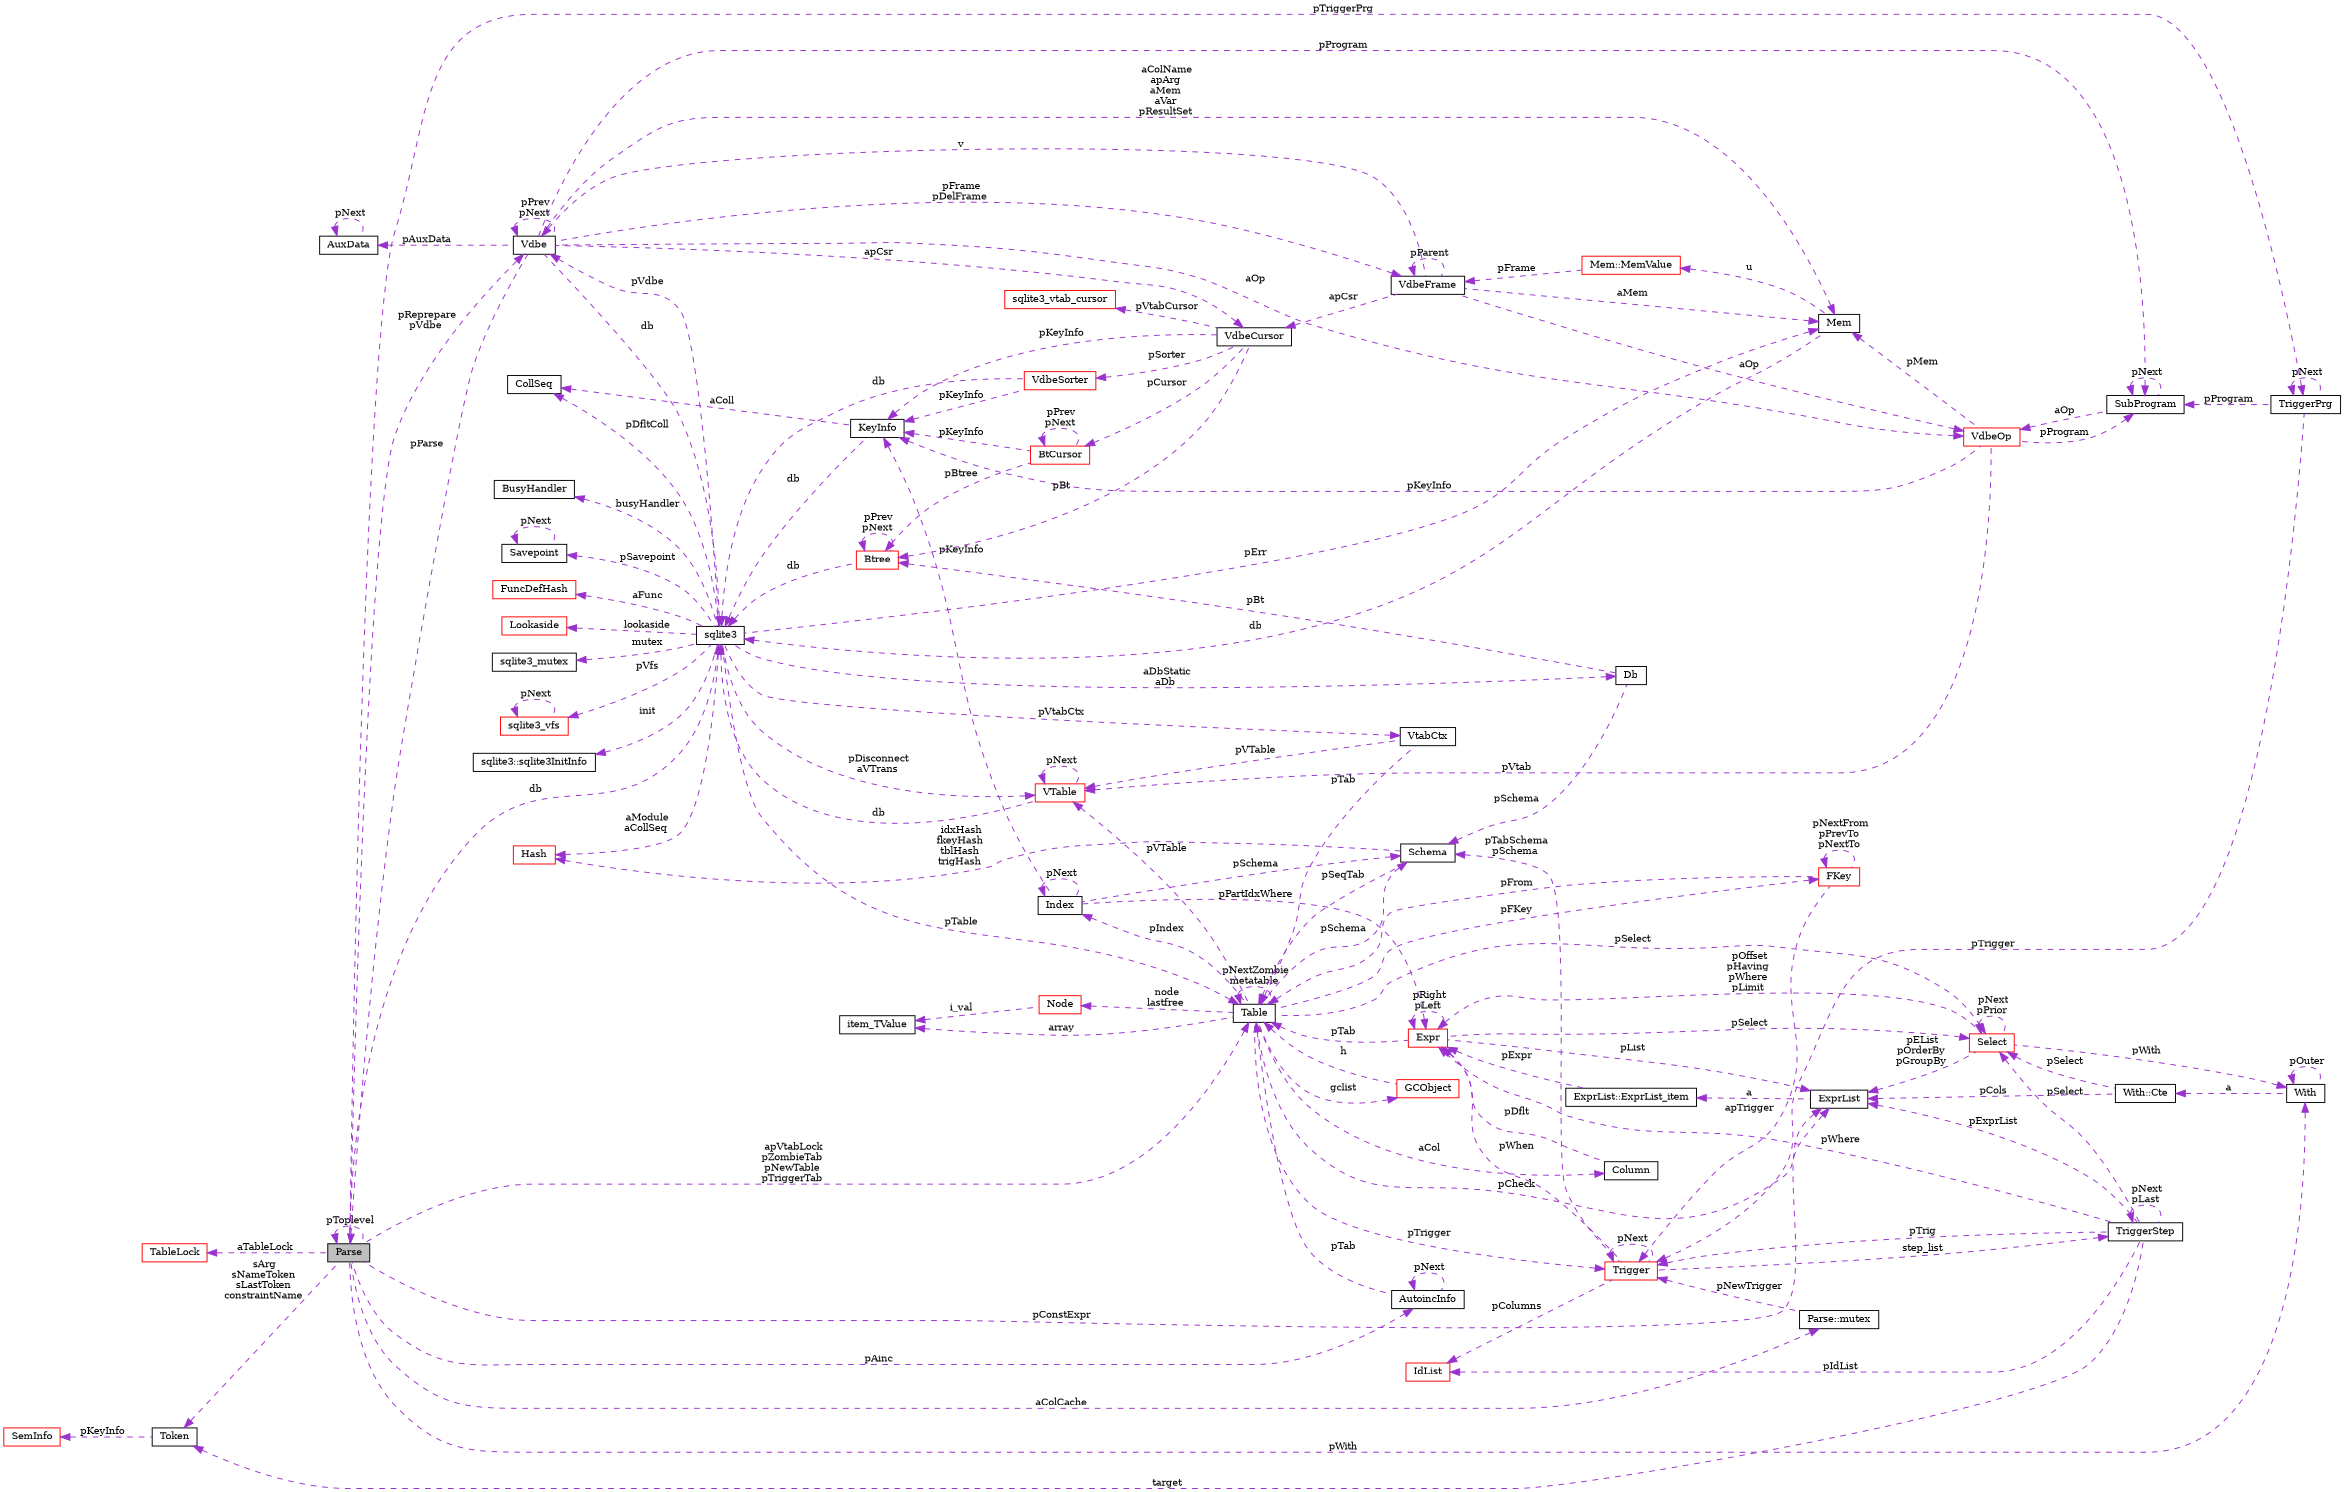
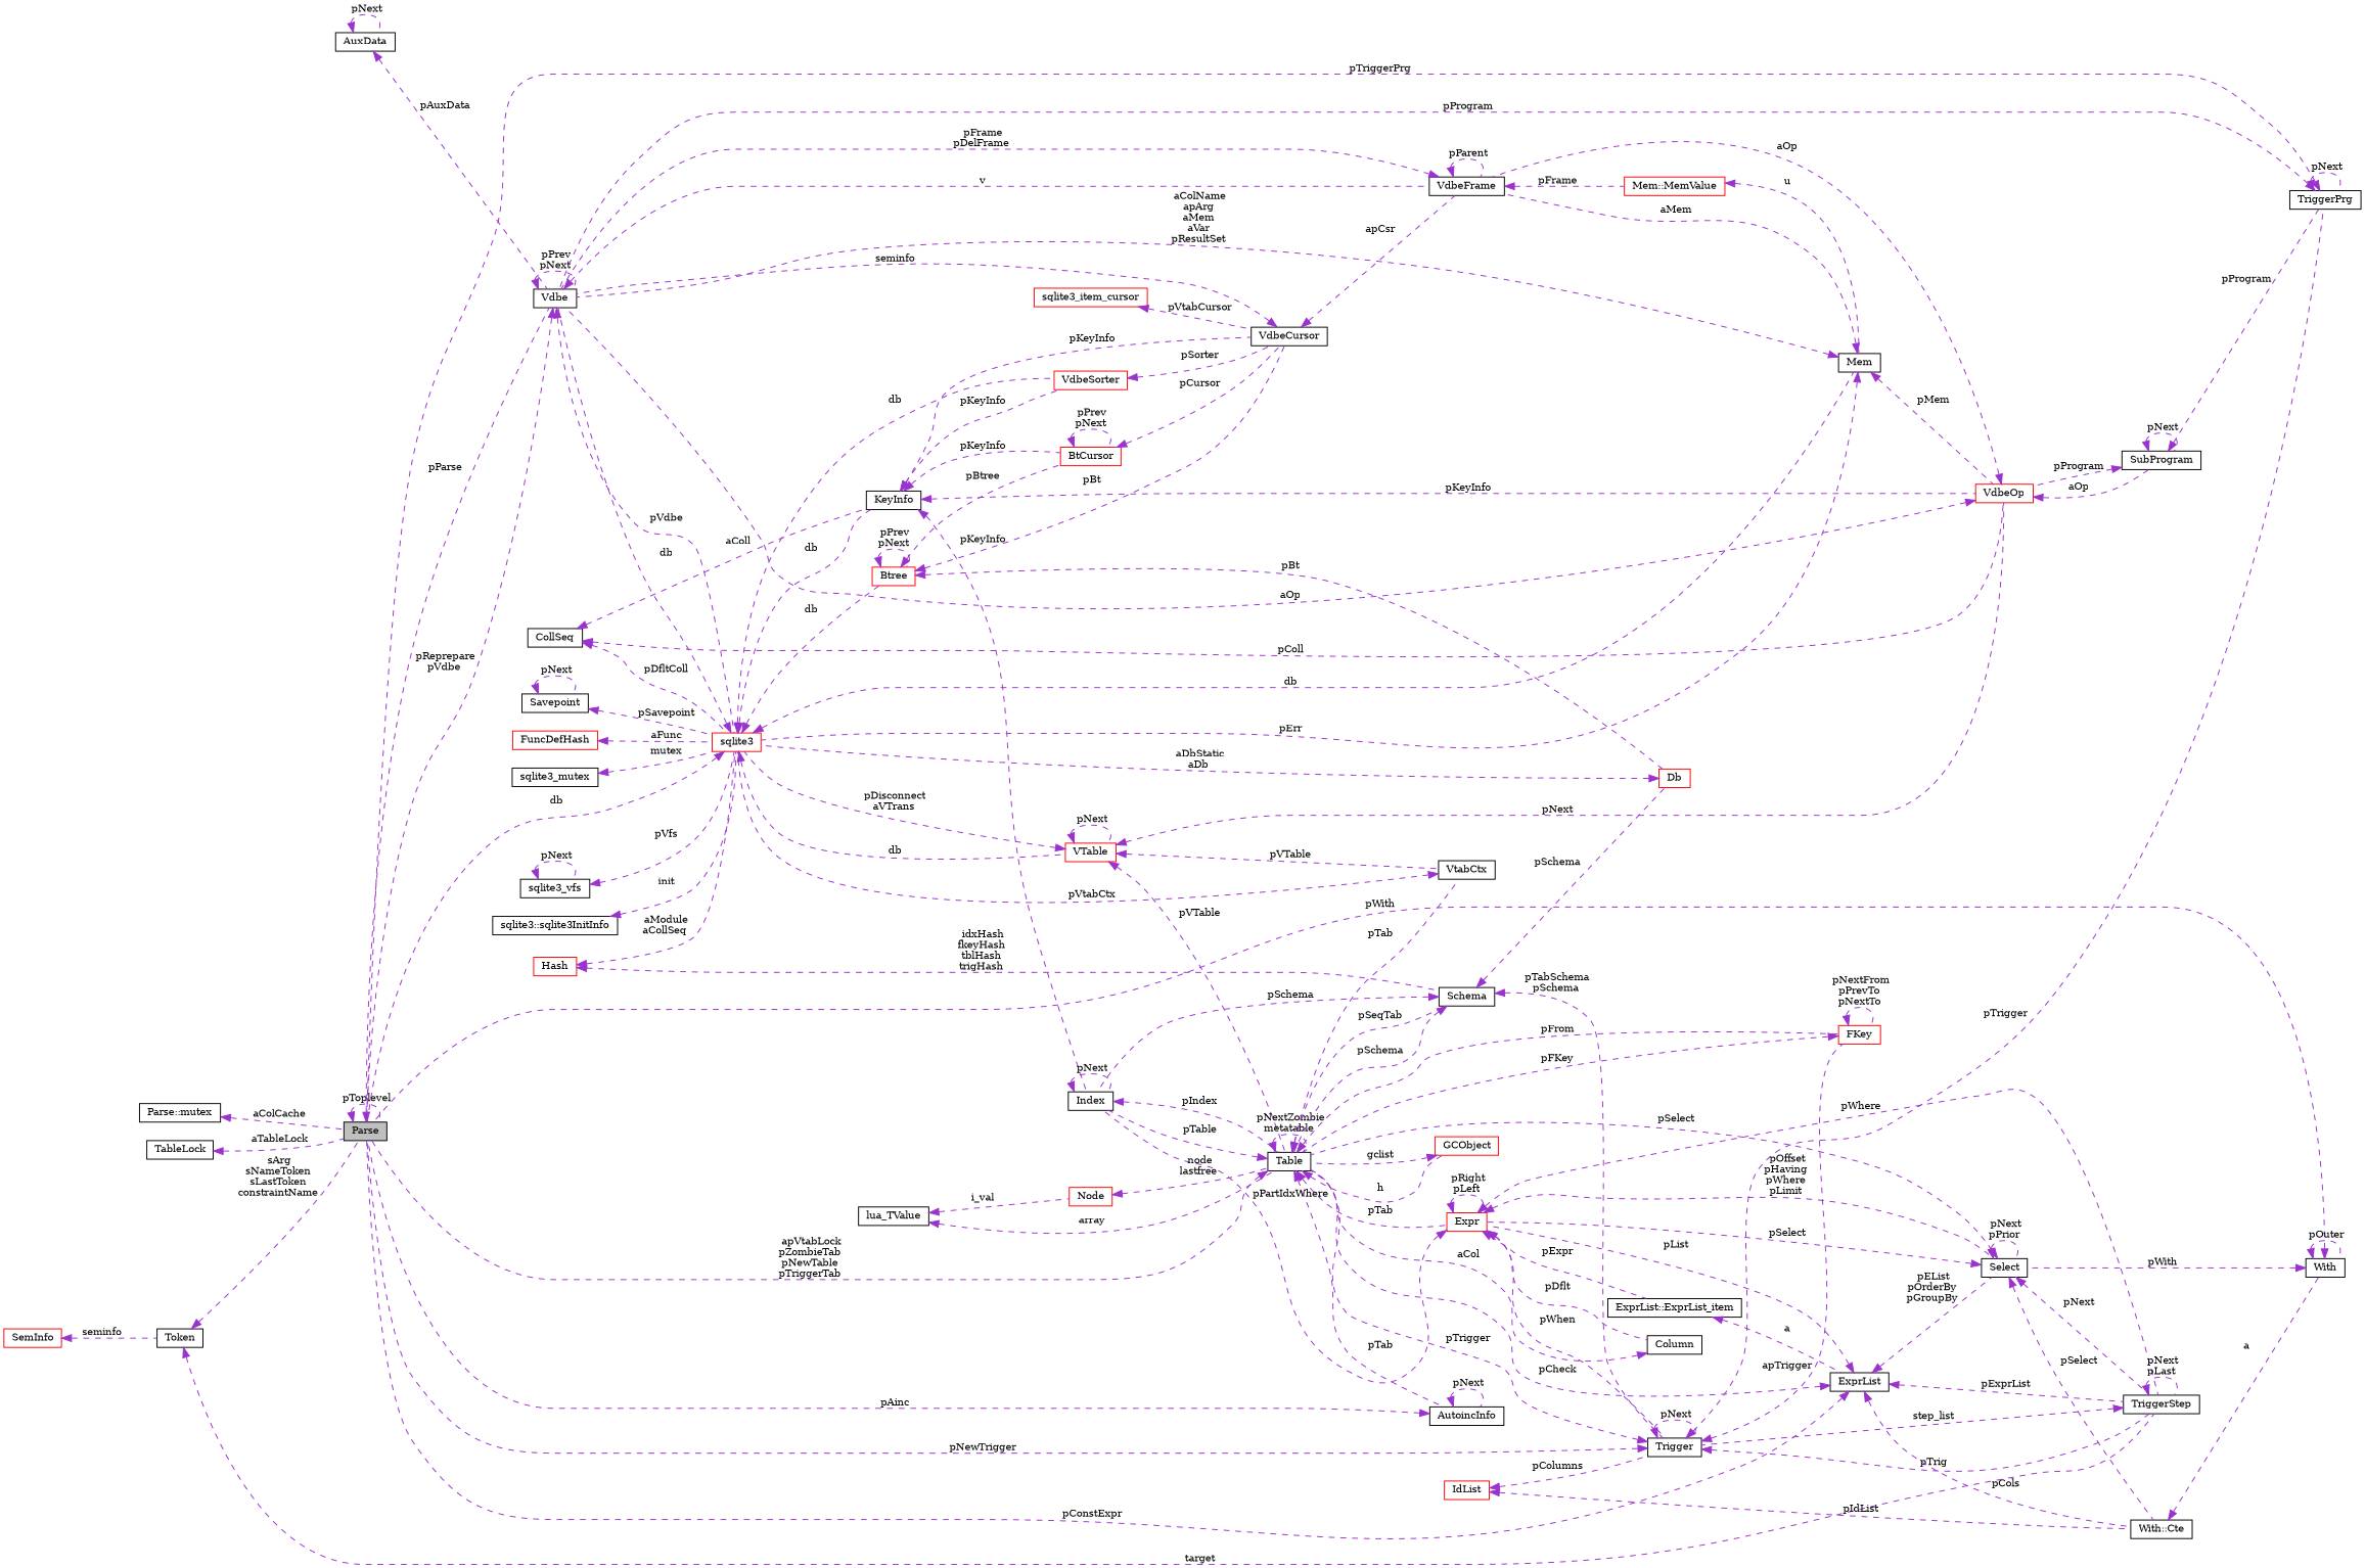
  digraph {
    fontname="DejaVu Serif"
    rankdir=LR
    node [color=black fillcolor=white fontname="DejaVu Serif" fontsize=10 shape=record style=filled]
    edge [color=darkorchid3 dir=back fontname="DejaVu Serif" fontsize=10 labelfontname=Helvetica labelfontsize=10 style=dashed]
    n1 [fillcolor=grey75 fontcolor=black height=0.2 label=Parse width=0.4]
    n2 [height=0.2 label=Vdbe width=0.4]
    n3 [height=0.2 label=VdbeFrame width=0.4]
-   n4 [height=0.2 label=sqlite3 width=0.4]
+   n4 [color=red height=0.2 label=sqlite3 width=0.4]
    n5 [color=red height=0.2 label="Mem::MemValue" width=0.4]
    n6 [height=0.2 label=Mem width=0.4]
    n7 [height=0.2 label=KeyInfo width=0.4]
    n8 [color=red height=0.2 label=VdbeSorter width=0.4]
    n9 [color=red height=0.2 label=VTable width=0.4]
    n10 [color=red height=0.2 label=Btree width=0.4]
    n11 [color=red height=0.2 label=VdbeOp width=0.4]
    n12 [height=0.2 label=SubProgram width=0.4]
    n13 [height=0.2 label=VdbeCursor width=0.4]
    n14 [color=red height=0.2 label=BtCursor width=0.4]
    n15 [height=0.2 label=Index width=0.4]
    n16 [height=0.2 label=Table width=0.4]
    n17 [height=0.2 label=VtabCtx width=0.4]
-   n18 [height=0.2 label=Db width=0.4]
+   n18 [color=red height=0.2 label=Db width=0.4]
    n19 [height=0.2 label=Savepoint width=0.4]
    n20 [color=red height=0.2 label=FuncDefHash width=0.4]
-   n21 [color=red height=0.2 label=Lookaside width=0.4]
    n22 [height=0.2 label=sqlite3_mutex width=0.4]
-   n23 [color=red height=0.2 label=sqlite3_vfs width=0.4]
+   n23 [height=0.2 label=sqlite3_vfs width=0.4]
    n24 [height=0.2 label="sqlite3::sqlite3InitInfo" width=0.4]
-   n25 [height=0.2 label=BusyHandler width=0.4]
    n26 [height=0.2 label=Schema width=0.4]
    n27 [color=red height=0.2 label=Expr width=0.4]
    n28 [color=red height=0.2 label=FKey width=0.4]
    n29 [color=red height=0.2 label=GCObject width=0.4]
    n30 [height=0.2 label=AutoincInfo width=0.4]
-   n31 [color=red height=0.2 label=Trigger width=0.4]
+   n31 [height=0.2 label=Trigger width=0.4]
    n32 [height=0.2 label=Column width=0.4]
-   n33 [color=red height=0.2 label=Select width=0.4]
+   n33 [height=0.2 label=Select width=0.4]
    n34 [height=0.2 label="ExprList::ExprList_item" width=0.4]
    n35 [height=0.2 label=TriggerStep width=0.4]
    n36 [color=red height=0.2 label="Node" width=0.4]
-   n37 [height=0.2 label=item_TValue width=0.4]
+   n37 [height=0.2 label=lua_TValue width=0.4]
    n38 [height=0.2 label=TriggerPrg width=0.4]
    n39 [color=red height=0.2 label=Hash width=0.4]
    n40 [height=0.2 label="With::Cte" width=0.4]
    n41 [height=0.2 label=ExprList width=0.4]
    n42 [height=0.2 label=With width=0.4]
    n43 [height=0.2 label=Token width=0.4]
    n44 [color=red height=0.2 label=SemInfo width=0.4]
    n45 [color=red height=0.2 label=IdList width=0.4]
    n46 [height=0.2 label=CollSeq width=0.4]
-   n47 [color=red height=0.2 label=sqlite3_vtab_cursor width=0.4]
+   n47 [color=red height=0.2 label=sqlite3_item_cursor width=0.4]
    n48 [height=0.2 label=AuxData width=0.4]
-   n49 [color=red height=0.2 label=TableLock width=0.4]
+   n49 [height=0.2 label=TableLock width=0.4]
    n50 [height=0.2 label="Parse::mutex" width=0.4]
    n1 -> n1 [label=" pToplevel"]
    n1 -> n2 [label=" pParse"]
    n2 -> n1 [label=" pReprepare\npVdbe"]
    n2 -> n2 [label=" pPrev\npNext"]
    n2 -> n3 [label=" v"]
    n2 -> n4 [label=" pVdbe"]
    n3 -> n2 [label=" pFrame\npDelFrame"]
    n3 -> n3 [label=" pParent"]
    n3 -> n5 [label=" pFrame"]
    n4 -> n1 [label=" db"]
    n4 -> n2 [label=" db"]
    n4 -> n6 [label=" db"]
    n4 -> n7 [label=" db"]
    n4 -> n8 [label=" db"]
    n4 -> n9 [label=" db"]
    n4 -> n10 [label=" db"]
    n5 -> n6 [label=" u"]
    n6 -> n2 [label=" aColName\napArg\naMem\naVar\npResultSet"]
    n6 -> n3 [label=" aMem"]
    n6 -> n4 [label=" pErr"]
    n6 -> n11 [label=" pMem"]
    n7 -> n8 [label=" pKeyInfo"]
    n7 -> n11 [label=" pKeyInfo"]
    n7 -> n13 [label=" pKeyInfo"]
    n7 -> n14 [label=" pKeyInfo"]
    n7 -> n15 [label=" pKeyInfo"]
    n8 -> n13 [label=" pSorter"]
    n9 -> n4 [label=" pDisconnect\naVTrans"]
    n9 -> n9 [label=" pNext"]
-   n9 -> n11 [label=" pVtab"]
+   n9 -> n11 [label=" pNext"]
    n9 -> n16 [label=" pVTable"]
    n9 -> n17 [label=" pVTable"]
    n10 -> n10 [label=" pPrev\npNext"]
    n10 -> n13 [label=" pBt"]
    n10 -> n14 [label=" pBtree"]
    n10 -> n18 [label=" pBt"]
    n11 -> n2 [label=" aOp"]
    n11 -> n3 [label=" aOp"]
    n11 -> n12 [label=" aOp"]
-   n12 -> n2 [label=" pProgram"]
+   n38 -> n2 [label=" pProgram"]
    n12 -> n11 [label=" pProgram"]
    n12 -> n12 [label=" pNext"]
    n12 -> n38 [label=" pProgram"]
-   n13 -> n2 [label=" apCsr"]
+   n13 -> n2 [label=" seminfo"]
    n13 -> n3 [label=" apCsr"]
    n14 -> n13 [label=" pCursor"]
    n14 -> n14 [label=" pPrev\npNext"]
    n15 -> n15 [label=" pNext"]
    n15 -> n16 [label=" pIndex"]
    n16 -> n1 [label=" apVtabLock\npZombieTab\npNewTable\npTriggerTab"]
-   n16 -> n4 [label=" pTable"]
+   n16 -> n15 [label=" pTable"]
    n16 -> n16 [label=" pNextZombie\nmetatable"]
    n16 -> n17 [label=" pTab"]
    n16 -> n26 [label=" pSeqTab"]
    n16 -> n27 [label=" pTab"]
    n16 -> n28 [label=" pFrom"]
    n16 -> n29 [label=" h"]
    n16 -> n30 [label=" pTab"]
    n17 -> n4 [label=" pVtabCtx"]
    n18 -> n4 [label=" aDbStatic\naDb"]
    n19 -> n4 [label=" pSavepoint"]
    n19 -> n19 [label=" pNext"]
    n20 -> n4 [label=" aFunc"]
-   n21 -> n4 [label=" lookaside"]
    n22 -> n4 [label=" mutex"]
    n23 -> n4 [label=" pVfs"]
    n23 -> n23 [label=" pNext"]
    n24 -> n4 [label=" init"]
-   n25 -> n4 [label=" busyHandler"]
    n26 -> n15 [label=" pSchema"]
    n26 -> n16 [label=" pSchema"]
    n26 -> n18 [label=" pSchema"]
    n26 -> n31 [label=" pTabSchema\npSchema"]
    n27 -> n15 [label=" pPartIdxWhere"]
    n27 -> n27 [label=" pRight\npLeft"]
    n27 -> n31 [label=" pWhen"]
    n27 -> n32 [label=" pDflt"]
    n27 -> n33 [label=" pOffset\npHaving\npWhere\npLimit"]
    n27 -> n34 [label=" pExpr"]
    n27 -> n35 [label=" pWhere"]
    n28 -> n16 [label=" pFKey"]
    n28 -> n28 [label=" pNextFrom\npPrevTo\npNextTo"]
    n29 -> n16 [label=" gclist"]
    n30 -> n1 [label=" pAinc"]
    n30 -> n30 [label=" pNext"]
-   n31 -> n50 [label=" pNewTrigger"]
+   n31 -> n1 [label=" pNewTrigger"]
    n31 -> n16 [label=" pTrigger"]
    n31 -> n28 [label=" apTrigger"]
    n31 -> n31 [label=" pNext"]
    n31 -> n35 [label=" pTrig"]
    n31 -> n38 [label=" pTrigger"]
    n32 -> n16 [label=" aCol"]
    n33 -> n16 [label=" pSelect"]
    n33 -> n27 [label=" pSelect"]
    n33 -> n33 [label=" pNext\npPrior"]
-   n33 -> n35 [label=" pSelect"]
+   n33 -> n35 [label=" pNext"]
    n33 -> n40 [label=" pSelect"]
    n34 -> n41 [label=" a"]
    n35 -> n31 [label=" step_list"]
    n35 -> n35 [label=" pNext\npLast"]
    n36 -> n16 [label=" node\nlastfree"]
    n37 -> n16 [label=" array"]
    n37 -> n36 [label=" i_val"]
    n38 -> n1 [label=" pTriggerPrg"]
    n38 -> n38 [label=" pNext"]
    n39 -> n4 [label=" aModule\naCollSeq"]
    n39 -> n26 [label=" idxHash\nfkeyHash\ntblHash\ntrigHash"]
    n40 -> n42 [label=" a"]
    n41 -> n1 [label=" pConstExpr"]
    n41 -> n16 [label=" pCheck"]
    n41 -> n27 [label=" pList"]
    n41 -> n33 [label=" pEList\npOrderBy\npGroupBy"]
    n41 -> n35 [label=" pExprList"]
    n41 -> n40 [label=" pCols"]
    n42 -> n1 [label=" pWith"]
    n42 -> n33 [label=" pWith"]
    n42 -> n42 [label=" pOuter"]
    n43 -> n1 [label=" sArg\nsNameToken\nsLastToken\nconstraintName"]
    n43 -> n35 [label=" target"]
-   n44 -> n43 [label=" pKeyInfo"]
+   n44 -> n43 [label=" seminfo"]
    n45 -> n31 [label=" pColumns"]
-   n45 -> n35 [label=" pIdList"]
+   n45 -> n40 [label=" pIdList"]
    n46 -> n4 [label=" pDfltColl"]
    n46 -> n7 [label=" aColl"]
+   n46 -> n11 [label=" pColl"]
    n47 -> n13 [label=" pVtabCursor"]
    n48 -> n2 [label=" pAuxData"]
    n48 -> n48 [label=" pNext"]
    n49 -> n1 [label=" aTableLock"]
    n50 -> n1 [label=" aColCache"]
  }
